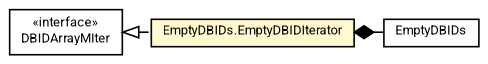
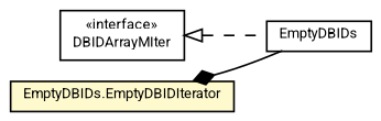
  digraph {
    nodesep=0.15
    rankdir=LR
    ranksep=0.25
    node [fontcolor=black fontname=Roboto fontsize=8 margin=0 shape=plaintext]
    edge [color=black dir=back fontname=Roboto fontsize=7 labelfontname=Roboto labelfontsize=7]
    n1 [height=0 label=<<table title="de.lmu.ifi.dbs.elki.database.ids.DBIDArrayMIter" border="0" cellborder="1" cellspacing="0" cellpadding="2" href="DBIDArrayMIter.html" target="_parent"> 		<tr><td><table border="0" cellspacing="0" cellpadding="1"> 		<tr><td align="center" balign="center"> &#171;interface&#187; </td></tr> 		<tr><td align="center" balign="center"> <font face="Roboto">DBIDArrayMIter</font> </td></tr> 		</table></td></tr> 		</table>> width=0]
    n2 [height=0 label=<<table title="de.lmu.ifi.dbs.elki.database.ids.EmptyDBIDs.EmptyDBIDIterator" border="0" cellborder="1" cellspacing="0" cellpadding="2" bgcolor="lemonChiffon" href="EmptyDBIDs.EmptyDBIDIterator.html" target="_parent"> 		<tr><td><table border="0" cellspacing="0" cellpadding="1"> 		<tr><td align="center" balign="center"> <font face="Roboto">EmptyDBIDs.EmptyDBIDIterator</font> </td></tr> 		</table></td></tr> 		</table>> width=0]
    n3 [height=0 label=<<table title="de.lmu.ifi.dbs.elki.database.ids.EmptyDBIDs" border="0" cellborder="1" cellspacing="0" cellpadding="2" href="EmptyDBIDs.html" target="_parent"> 		<tr><td><table border="0" cellspacing="0" cellpadding="1"> 		<tr><td align="center" balign="center"> <font face="Roboto">EmptyDBIDs</font> </td></tr> 		</table></td></tr> 		</table>> width=0]
-   n1 -> n2 [arrowtail=empty style=dashed weight=9]
+   n1 -> n3 [arrowtail=empty style=dashed weight=9]
    n2 -> n3 [arrowhead=none arrowtail=diamond weight=6]
  }
